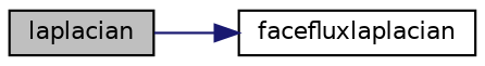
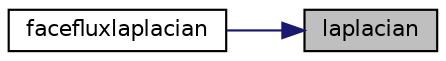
  digraph {
    rankdir=LR
    node [color=black fontname=Helvetica fontsize=10 shape=record style=filled]
    n1 [fillcolor=grey75 fontcolor=black height=0.2 label=laplacian width=0.4]
    n2 [fillcolor=white height=0.2 label=facefluxlaplacian width=0.4]
-   n1 -> n2 [color=midnightblue fontname=Helvetica fontsize=10 labelfontname=Helvetica labelfontsize=10 style=solid]
+   n2 -> n1 [color=midnightblue fontname=Helvetica fontsize=10 labelfontname=Helvetica labelfontsize=10 style=solid]
  }
